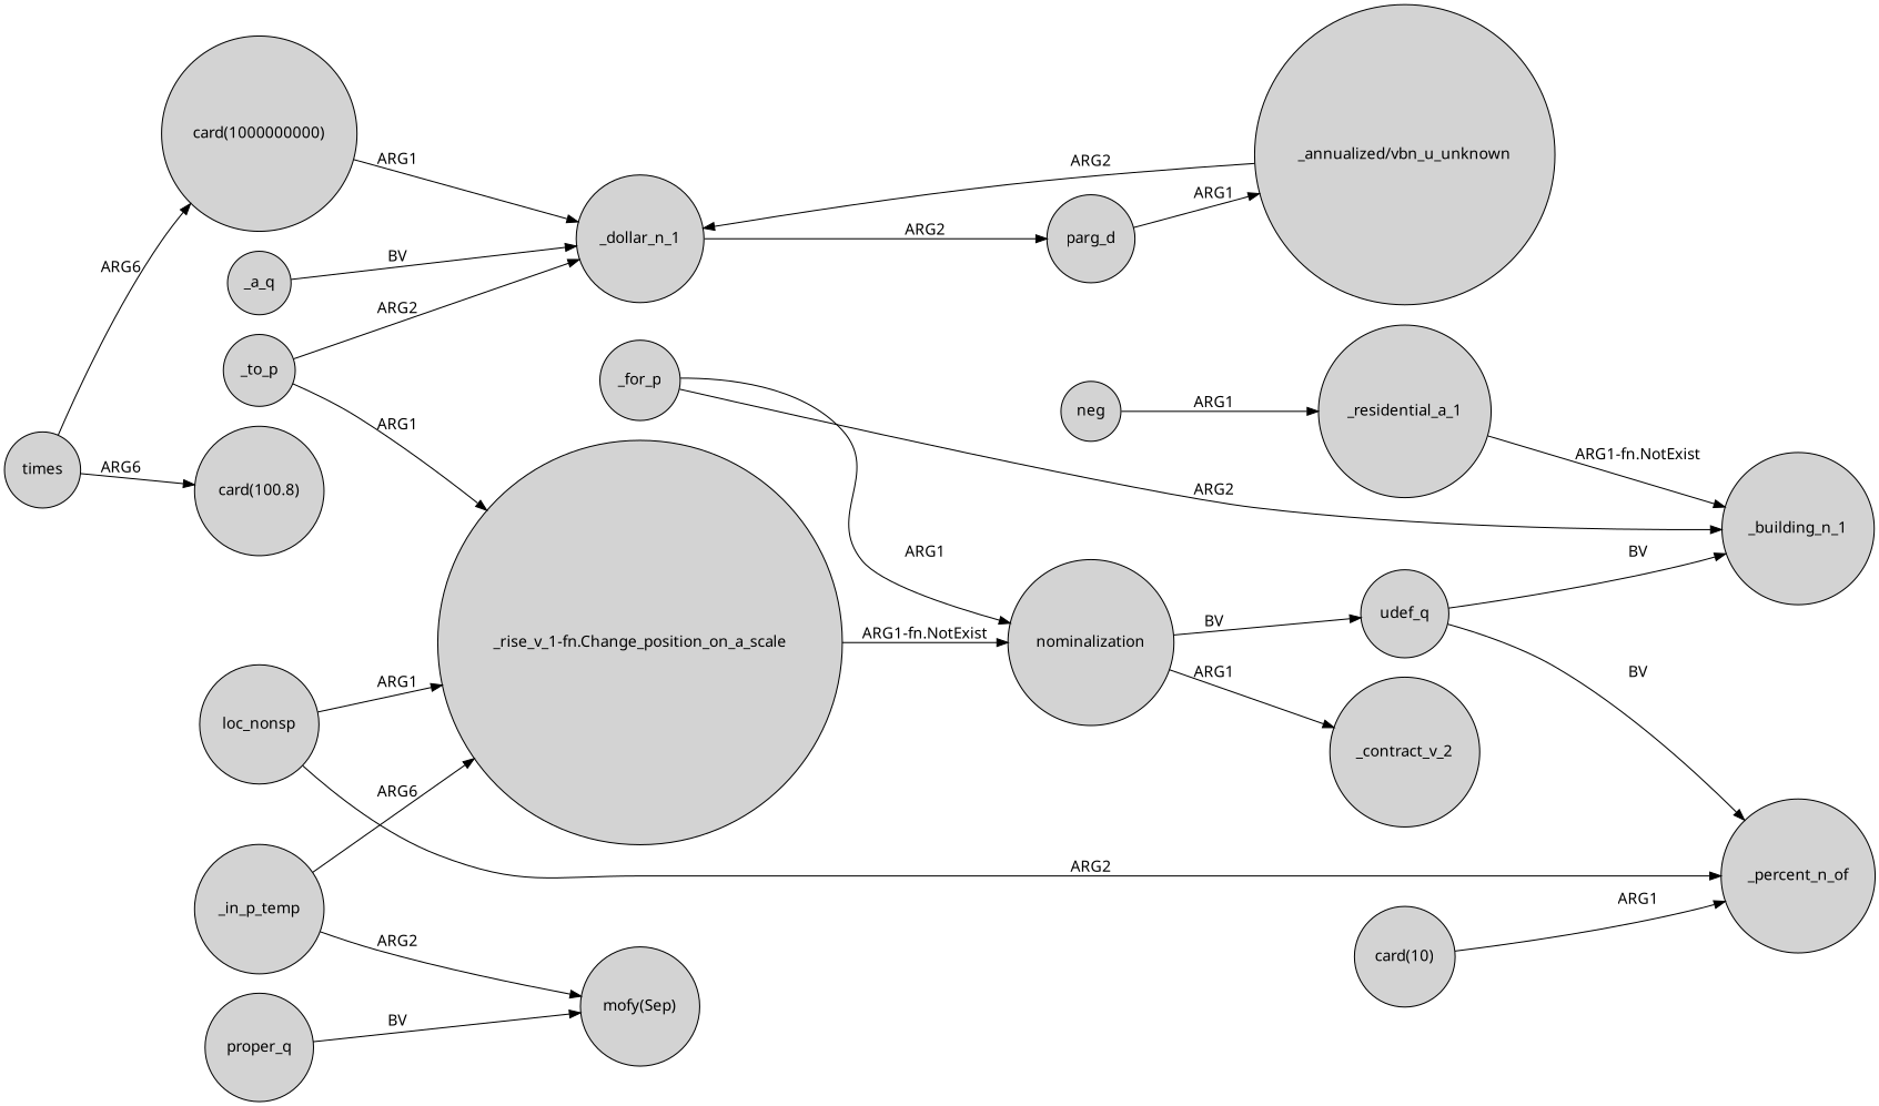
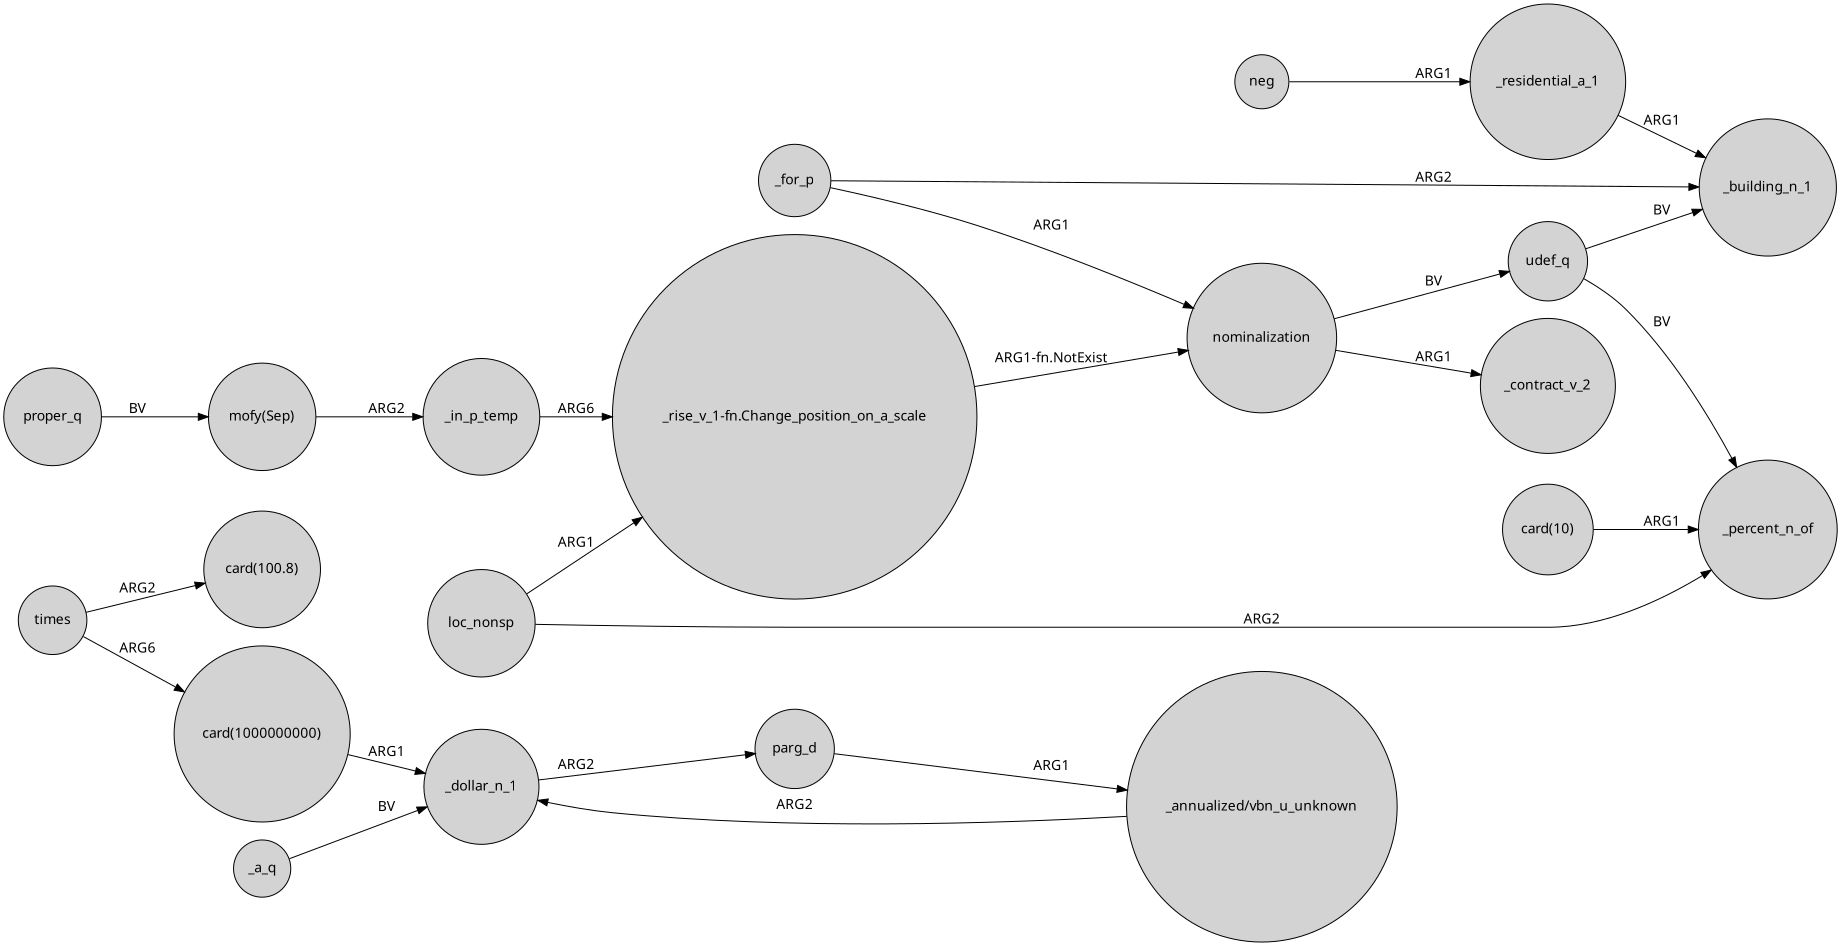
  digraph {
    fontname="Noto Sans"
    rankdir=LR
    node [fontname="Noto Sans" shape=circle style=filled]
    edge [fontname="Noto Sans"]
-   _to_p
    _dollar_n_1
    "_rise_v_1-fn.Change_position_on_a_scale"
    parg_d
    nominalization
    udef_q
    _building_n_1
    _percent_n_of
    _contract_v_2
    "_annualized/vbn_u_unknown"
    neg
    _residential_a_1
    proper_q
    "mofy(Sep)"
    times
    "card(100.8)"
    "card(1000000000)"
    _a_q
    _for_p
    "card(10)"
    loc_nonsp
    _in_p_temp
-   _to_p -> _dollar_n_1 [label=ARG2]
-   _to_p -> "_rise_v_1-fn.Change_position_on_a_scale" [label=ARG1]
    _dollar_n_1 -> parg_d [label=ARG2]
    "_rise_v_1-fn.Change_position_on_a_scale" -> nominalization [label="ARG1-fn.NotExist"]
    parg_d -> "_annualized/vbn_u_unknown" [label=ARG1]
    nominalization -> udef_q [label=BV]
    nominalization -> _contract_v_2 [label=ARG1]
    udef_q -> _building_n_1 [label=BV]
    udef_q -> _percent_n_of [label=BV]
    "_annualized/vbn_u_unknown" -> _dollar_n_1 [label=ARG2]
    neg -> _residential_a_1 [label=ARG1]
-   _residential_a_1 -> _building_n_1 [label="ARG1-fn.NotExist"]
+   _residential_a_1 -> _building_n_1 [label=ARG1]
    proper_q -> "mofy(Sep)" [label=BV]
-   times -> "card(100.8)" [label=ARG6]
+   times -> "card(100.8)" [label=ARG2]
    times -> "card(1000000000)" [label=ARG6]
    "card(1000000000)" -> _dollar_n_1 [label=ARG1]
    _a_q -> _dollar_n_1 [label=BV]
    _for_p -> nominalization [label=ARG1]
    _for_p -> _building_n_1 [label=ARG2]
    "card(10)" -> _percent_n_of [label=ARG1]
    loc_nonsp -> "_rise_v_1-fn.Change_position_on_a_scale" [label=ARG1]
    loc_nonsp -> _percent_n_of [label=ARG2]
    _in_p_temp -> "_rise_v_1-fn.Change_position_on_a_scale" [label=ARG6]
-   _in_p_temp -> "mofy(Sep)" [label=ARG2]
+   "mofy(Sep)" -> _in_p_temp [label=ARG2]
  }
